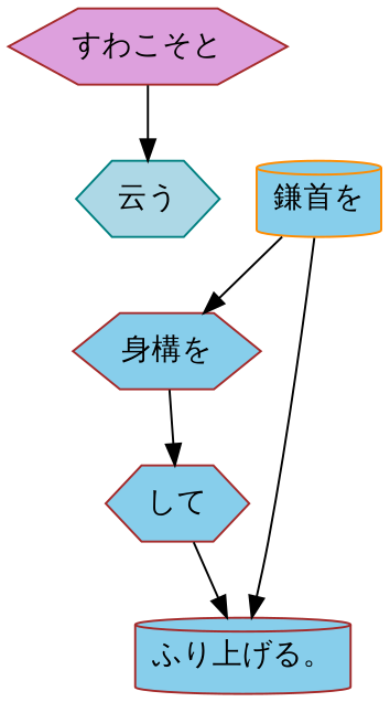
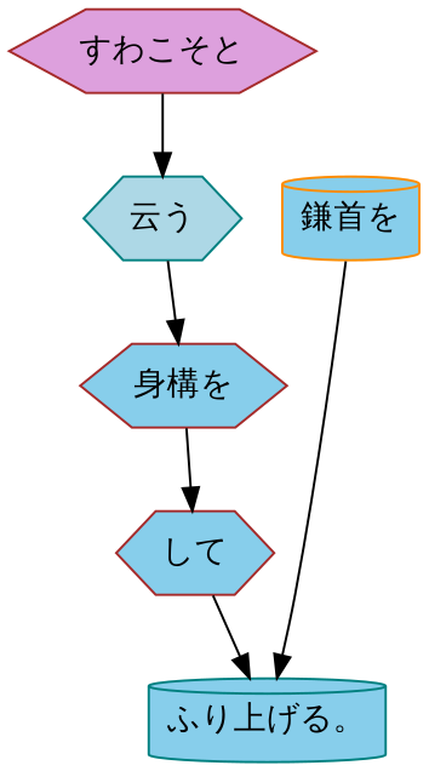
  digraph {
    fontname="DejaVu Serif"
    node [color=brown fillcolor=skyblue fontname="DejaVu Serif" shape=hexagon style=filled]
    edge [fontname="DejaVu Serif"]
-   n1 [label="ふり上げる。" shape=cylinder]
+   n1 [color=teal label="ふり上げる。" shape=cylinder]
    n2 [fillcolor=plum label="すわこそと"]
    n3 [color=teal fillcolor=lightblue label="云う"]
    n4 [label="身構を"]
    n5 [label="して"]
    n6 [color=darkorange label="鎌首を" shape=cylinder]
    n2 -> n3
-   n6 -> n4
+   n3 -> n4
    n4 -> n5
    n5 -> n1
    n6 -> n1
  }
